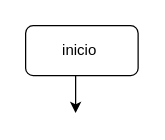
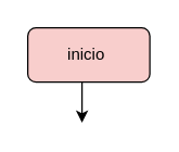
  <mxCell id="0" />
  <mxCell id="1" parent="0" />
- <mxCell id="2" value="&lt;font style=&quot;vertical-align: inherit&quot;&gt;&lt;font style=&quot;vertical-align: inherit&quot;&gt;inicio&amp;nbsp;&lt;/font&gt;&lt;/font&gt;" style="rounded=1;whiteSpace=wrap;html=1;" vertex="1" parent="1"><mxGeometry x="20" y="20" width="90" height="40" as="geometry" /></mxCell>
+ <mxCell id="2" value="&lt;font style=&quot;vertical-align: inherit&quot;&gt;&lt;font style=&quot;vertical-align: inherit&quot;&gt;inicio&amp;nbsp;&lt;/font&gt;&lt;/font&gt;" style="rounded=1;whiteSpace=wrap;html=1;fillColor=#f8cecc;" vertex="1" parent="1"><mxGeometry x="20" y="20" width="90" height="40" as="geometry" /></mxCell>
  <mxCell id="3" value="" style="endArrow=classic;html=1;" edge="1" parent="1"><mxGeometry width="50" height="50" relative="1" as="geometry"><mxPoint x="60" y="60" as="sourcePoint" /><mxPoint x="60" y="90" as="targetPoint" /><Array as="points" /></mxGeometry></mxCell>
